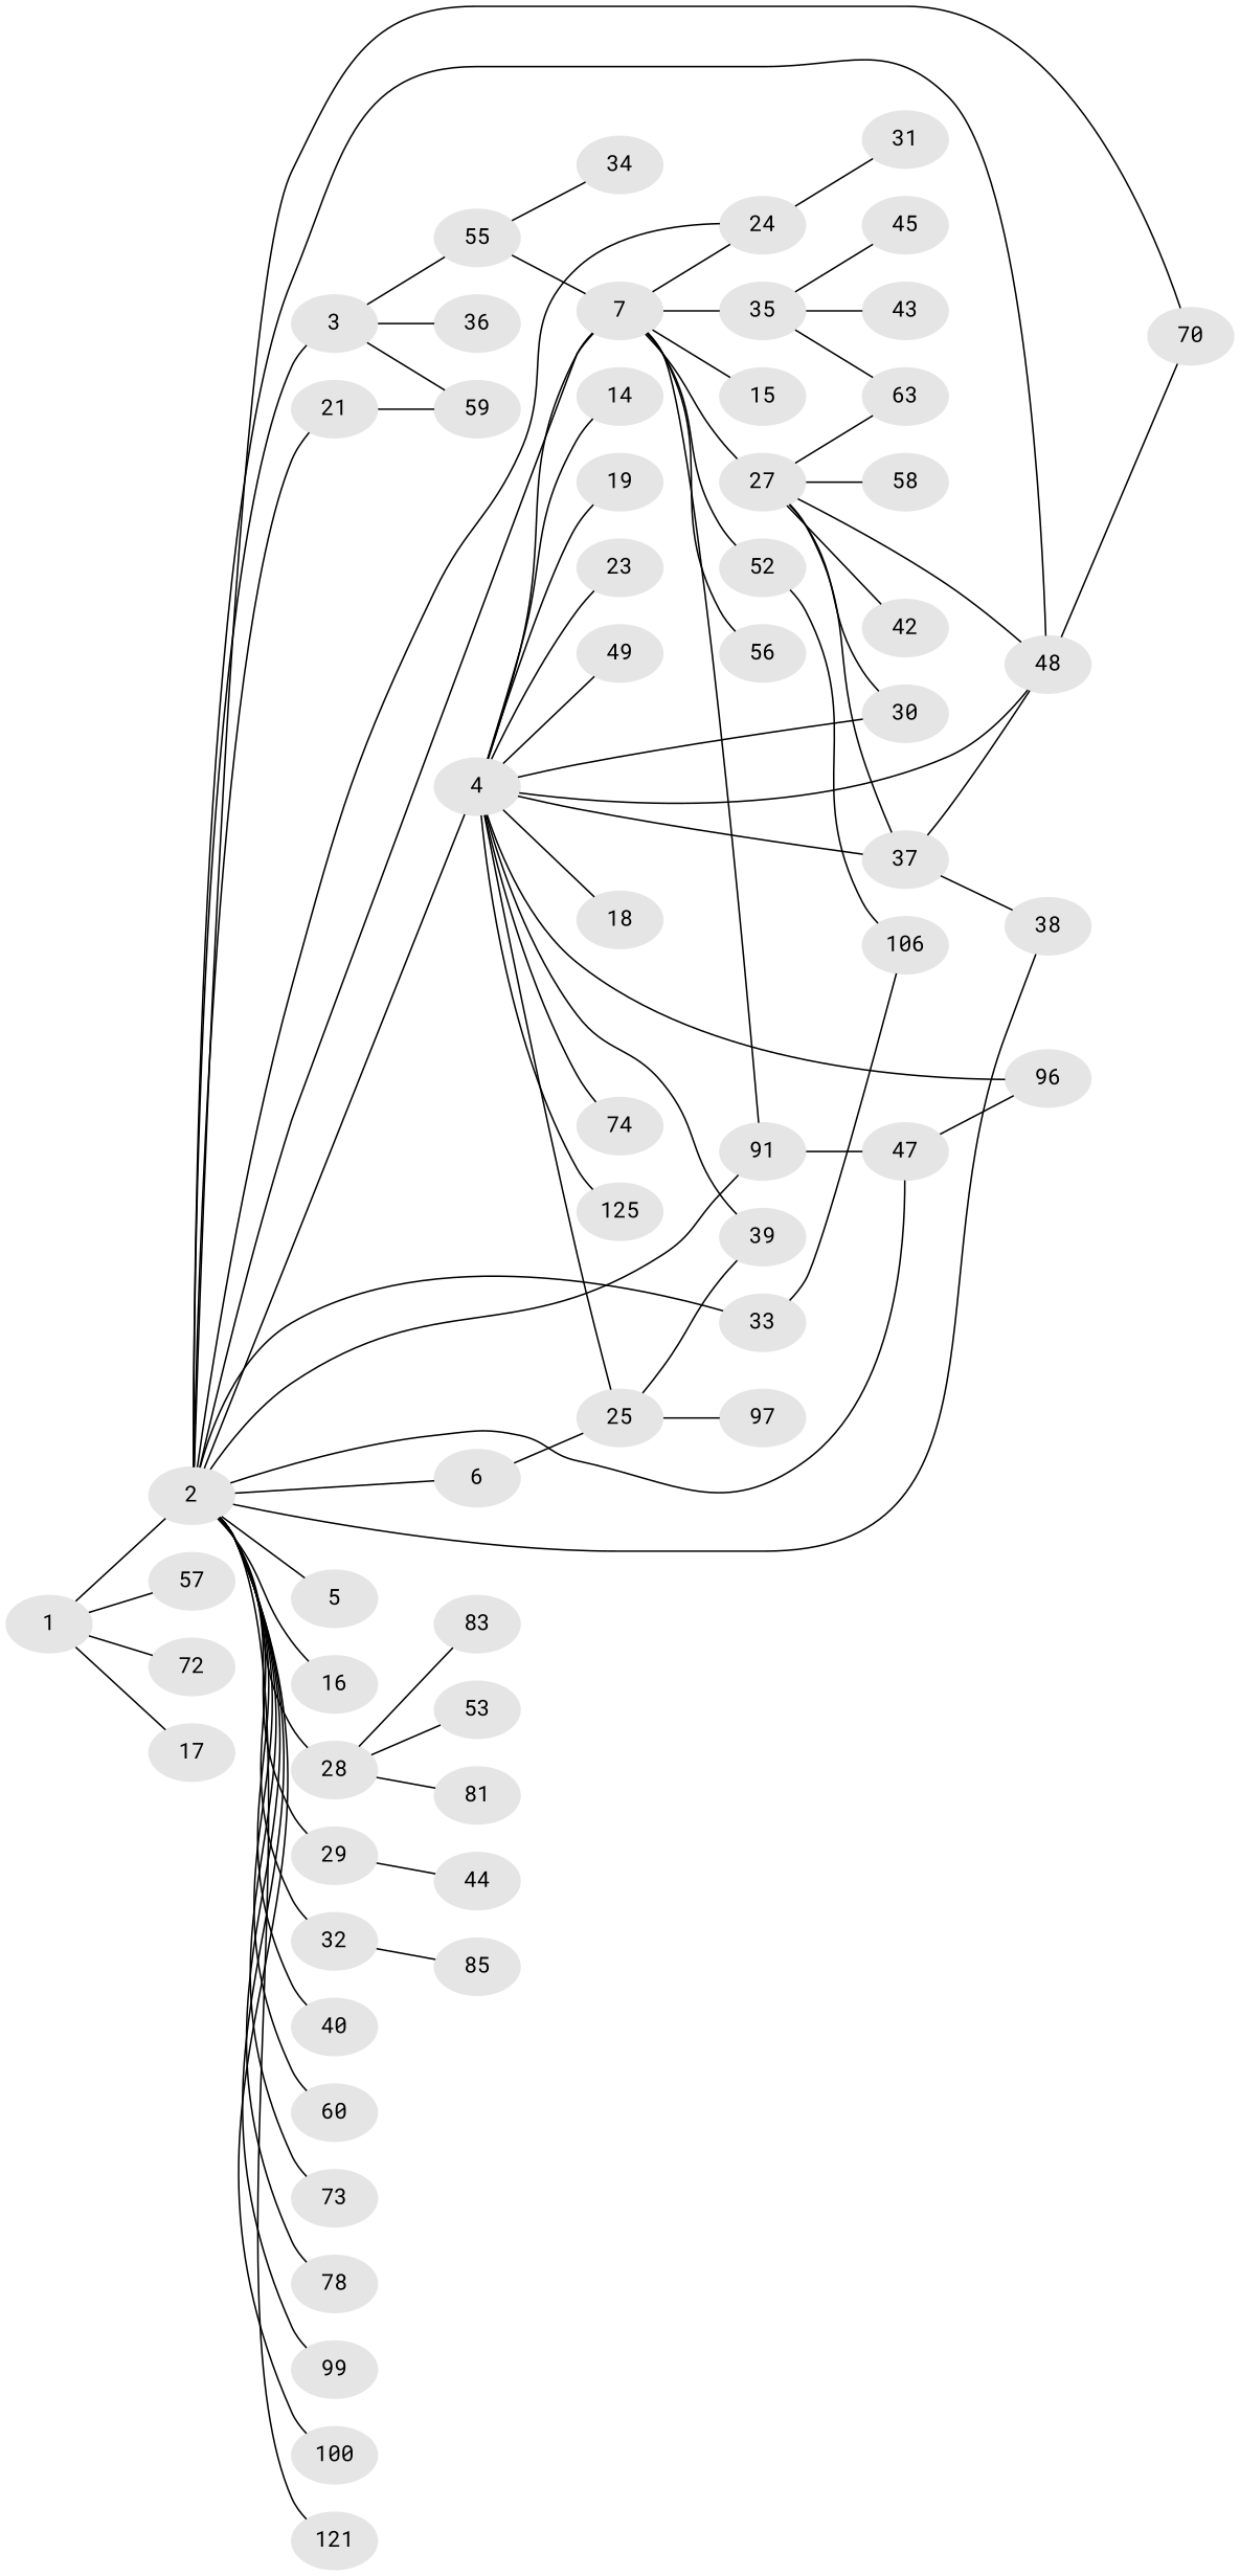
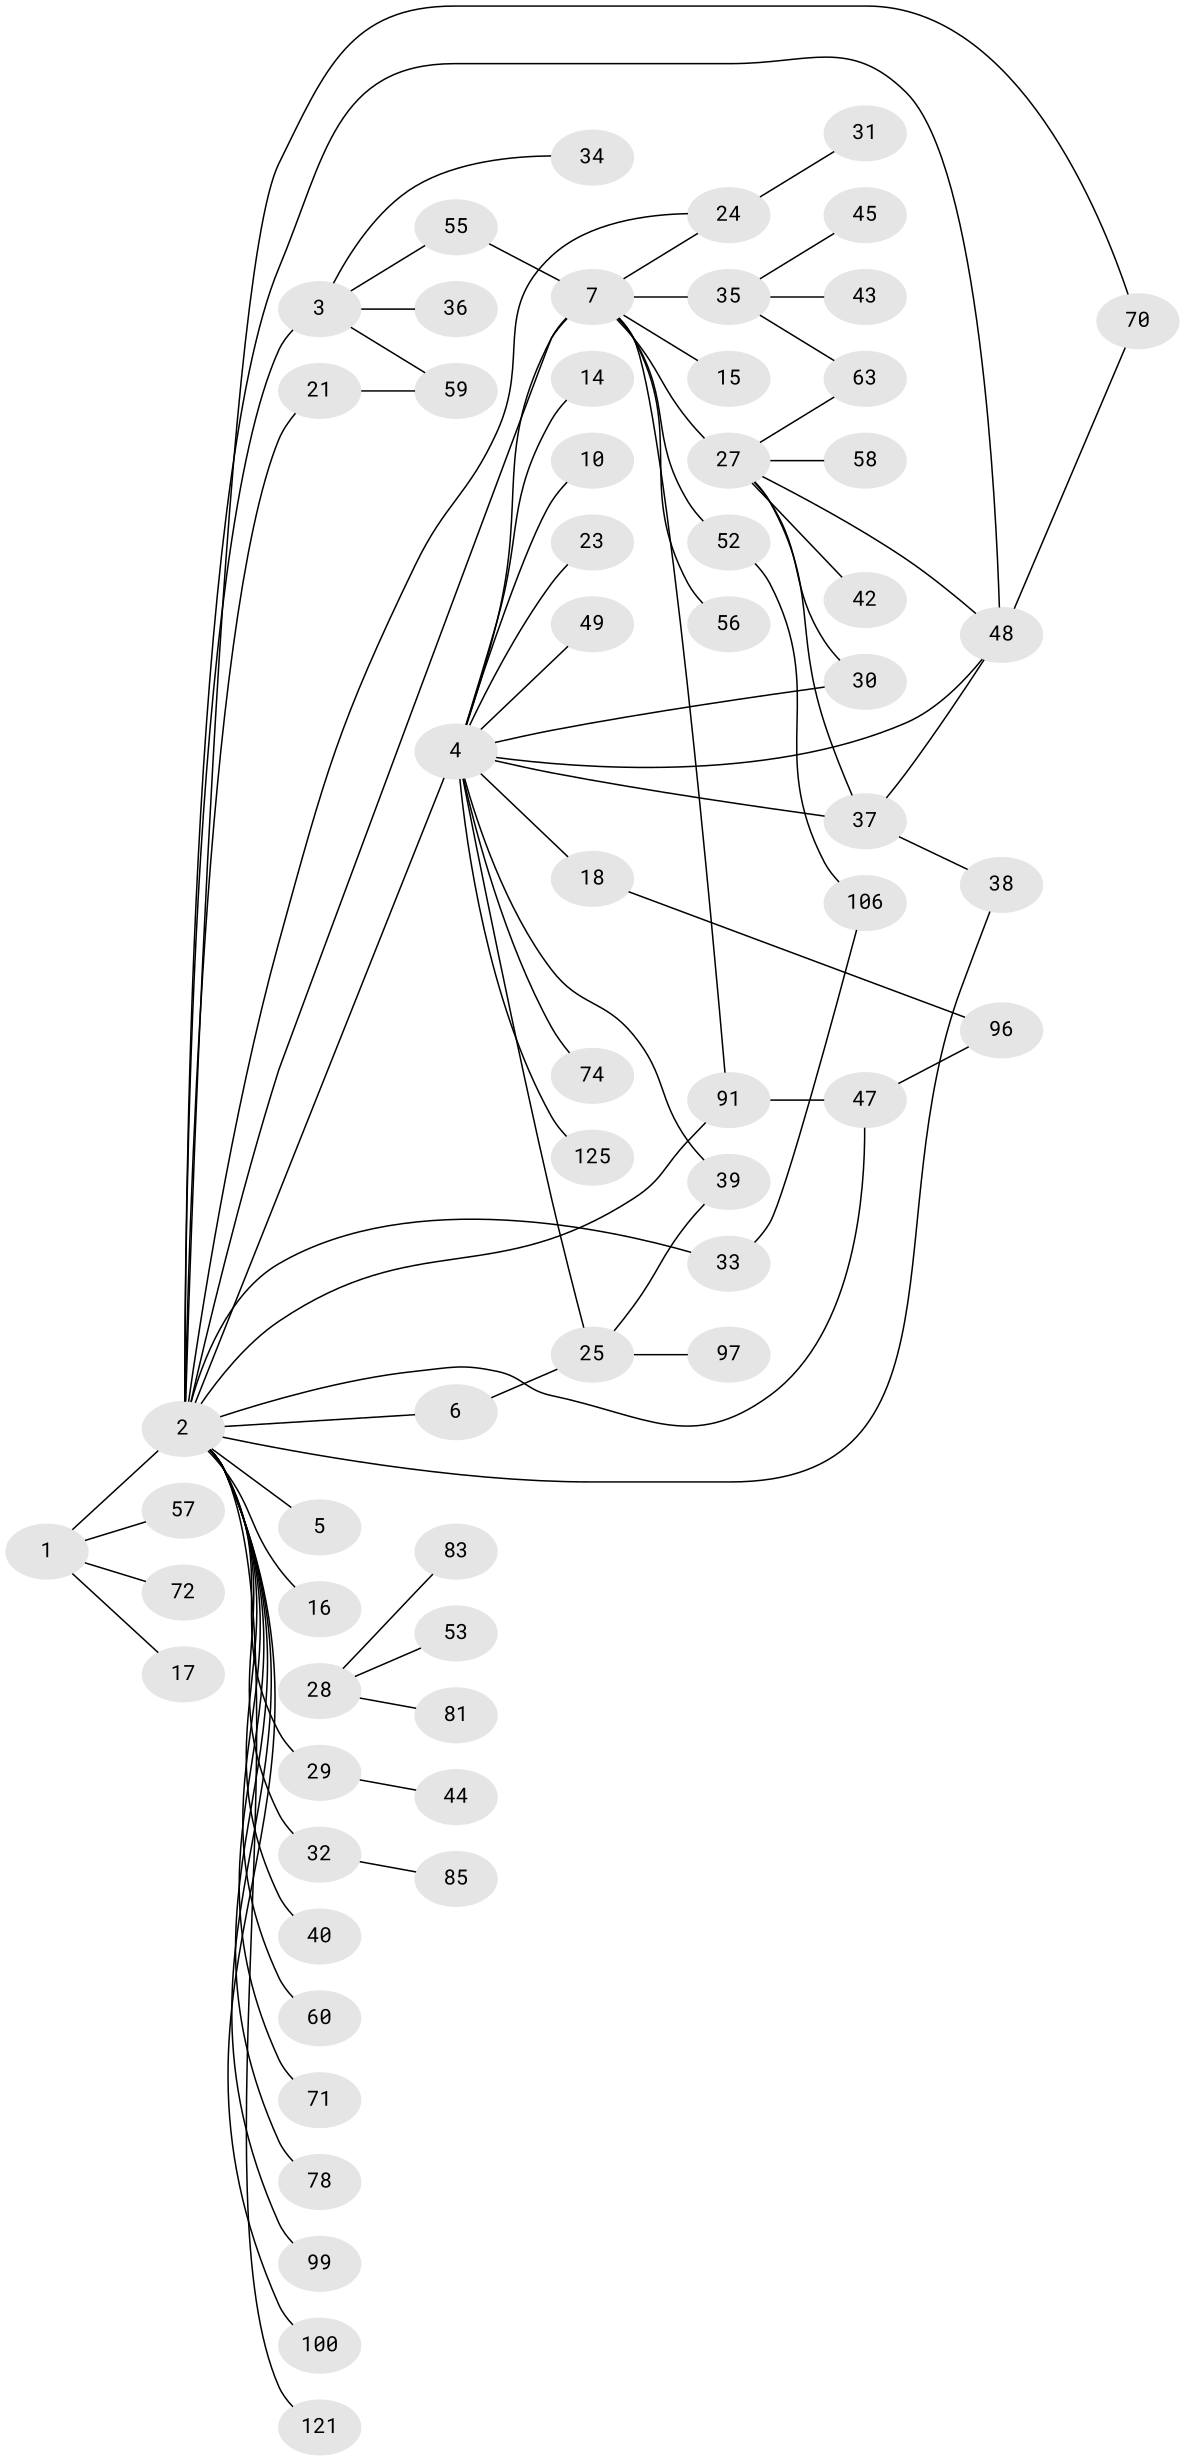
  graph {
    fontname="Roboto Mono"
    rankdir=LR
    node [color=gray90 fontname="Roboto Mono" style=filled]
    edge [fontname="Roboto Mono"]
    1
    2
    57 [super="+105"]
    72
    17
    3 [super="+108+120+88+26+9+8+10"]
    4 [super="+13+20+12"]
    5 [super="+50"]
    6 [super="+68"]
    7 [super="+63+22+95+71"]
    n11 [label=91 super="+127+115"]
    16 [super="+51"]
    21 [super="+43"]
    24 [super="+41+114"]
    28
    29
    32
    33
    38
    40
    47 [super="+98+116"]
    48 [super="+64+69+118+77+86"]
    60
    70 [super="+111"]
-   73
+   73 [label=71]
    78
    99
    100
    121
    34
    36 [super="+123"]
    55
    59
    14 [super="+92+122+80"]
    18
-   19
+   19 [label=10]
    23 [super="+75+84"]
    25 [super="+91"]
    30
    37 [super="+89+126+119+90+112+65"]
    39
    49 [super="+62+101"]
    74 [super="+107"]
    96 [super="+102+103"]
    125
    35
    15
    27
    52
    56
    31
    53
    81
    83
    44
    85
    106
    n58 [label=63]
    45
    n60 [label=43]
    n61 [label=97]
    42
    58
    1 -- 2
    1 -- 57
    1 -- 72
    1 -- 17
    2 -- 3 [weight=2]
    2 -- 4 [weight=2]
    2 -- 5
    2 -- 6
    2 -- 7
    2 -- n11
    2 -- 16
    2 -- 21
    2 -- 24
-   2 -- 28
    2 -- 29
    2 -- 32
    2 -- 33
    2 -- 38
    2 -- 40
    2 -- 47
    2 -- 48
    2 -- 60
    2 -- 70
    2 -- 73
    2 -- 78
    2 -- 99
    2 -- 100
    2 -- 121
-   55 -- 34
+   3 -- 34
    3 -- 36
    3 -- 55
    3 -- 59
    4 -- 7 [weight=2]
    4 -- 48 [weight=2]
    4 -- 14
    4 -- 18
    4 -- 19
    4 -- 23 [weight=2]
    4 -- 25
    4 -- 30
    4 -- 37
    4 -- 39
    4 -- 49
    4 -- 74
-   4 -- 96
+   18 -- 96
    4 -- 125
    6 -- 25
    7 -- n11
    7 -- 24
    7 -- 35
    7 -- 15
    7 -- 27
    7 -- 52
    7 -- 56
    n11 -- 47
    21 -- 59
    24 -- 31
    28 -- 53
    28 -- 81
    28 -- 83
    29 -- 44
    32 -- 85
    33 -- 106
    47 -- 96
    48 -- 70
    55 -- 7
    25 -- 39
    25 -- n61
    37 -- 38
    37 -- 48
    35 -- n58
    35 -- 45
    35 -- n60
    27 -- 48
    27 -- 30
    27 -- 37
    27 -- n58
    27 -- 42
    27 -- 58
    52 -- 106
  }
